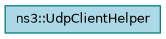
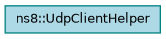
  digraph {
    rankdir=LR
-   n1 [color=teal fillcolor=lightblue fontname=Helvetica fontsize=10 height=0.2 label="ns3::UdpClientHelper" shape=record style=filled width=0.4]
+   n1 [color=teal fillcolor=lightblue fontname=Helvetica fontsize=10 height=0.2 label="ns8::UdpClientHelper" shape=record style=filled width=0.4]
  }
